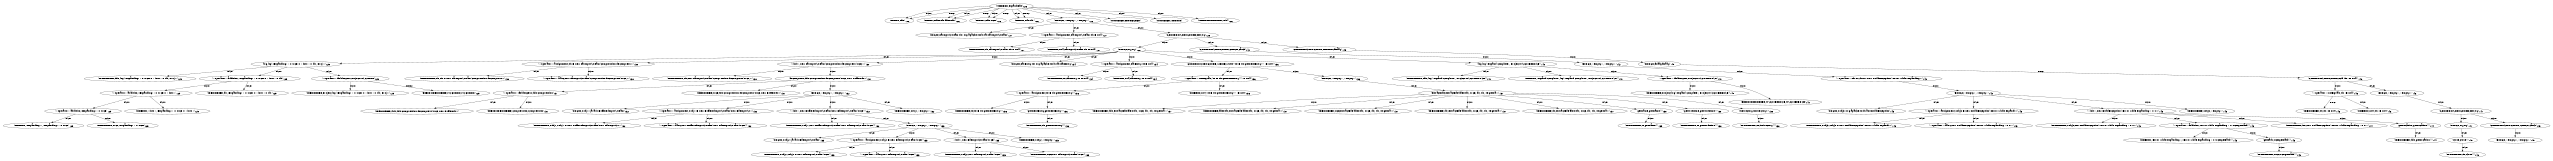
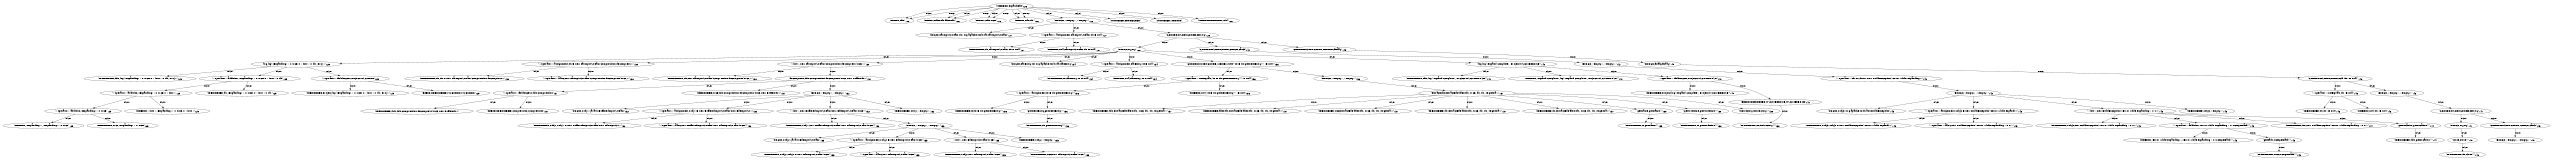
  digraph {
    fontname="DejaVu Serif"
    node [fontname="DejaVu Serif"]
    edge [fontname="DejaVu Serif"]
    n1 [label=<(METHOD,expandFile)<SUB>126</SUB>>]
    n2 [label=<(PARAM,this)<SUB>126</SUB>>]
    n3 [label=<(PARAM,FileUtils fileUtils)<SUB>126</SUB>>]
    n4 [label=<(PARAM,File srcF)<SUB>126</SUB>>]
    n5 [label=<(PARAM,File dir)<SUB>126</SUB>>]
    n6 [label=<(BLOCK,&lt;empty&gt;,&lt;empty&gt;)<SUB>126</SUB>>]
    n7 [label=<(MODIFIER,PROTECTED)>]
    n8 [label=<(MODIFIER,VIRTUAL)>]
    n9 [label=<(METHOD_RETURN,void)<SUB>126</SUB>>]
    n10 [label=<(LOCAL,TarInputStream tis: org.apache.tools.tar.TarInputStream)<SUB>127</SUB>>]
    n11 [label=<(&lt;operator&gt;.assignment,TarInputStream tis = null)<SUB>127</SUB>>]
    n12 [label=<(CONTROL_STRUCTURE,TRY,try)<SUB>128</SUB>>]
    n13 [label=<(IDENTIFIER,tis,TarInputStream tis = null)<SUB>127</SUB>>]
    n14 [label=<(LITERAL,null,TarInputStream tis = null)<SUB>127</SUB>>]
    n15 [label=<(BLOCK,try,try)<SUB>128</SUB>>]
    n16 [label=<(CONTROL_STRUCTURE,CATCH,catch)<SUB>142</SUB>>]
    n17 [label=<(CONTROL_STRUCTURE,FINALLY,finally)<SUB>145</SUB>>]
    n18 [label=<(log,log(&quot;Expanding: &quot; + srcF + &quot; into &quot; + dir, Proj...)<SUB>129</SUB>>]
    n19 [label=<(&lt;operator&gt;.assignment,tis = new TarInputStream(compression.decompress...)<SUB>130</SUB>>]
    n20 [label=<(&lt;init&gt;,new TarInputStream(compression.decompress(srcF,...)<SUB>130</SUB>>]
    n21 [label=<(LOCAL,TarEntry te: org.apache.tools.tar.TarEntry)<SUB>134</SUB>>]
    n22 [label=<(&lt;operator&gt;.assignment,TarEntry te = null)<SUB>134</SUB>>]
    n23 [label=<(CONTROL_STRUCTURE,WHILE,while ((te = tis.getNextEntry()) != null))<SUB>136</SUB>>]
    n24 [label=<(log,log(&quot;expand complete&quot;, Project.MSG_VERBOSE))<SUB>140</SUB>>]
    n25 [label=<(BLOCK,&lt;empty&gt;,&lt;empty&gt;)<SUB>142</SUB>>]
    n26 [label=<(BLOCK,finally,finally)<SUB>145</SUB>>]
    n27 [label=<(IDENTIFIER,this,log(&quot;Expanding: &quot; + srcF + &quot; into &quot; + dir, Proj...)<SUB>129</SUB>>]
    n28 [label=<(&lt;operator&gt;.addition,&quot;Expanding: &quot; + srcF + &quot; into &quot; + dir)<SUB>129</SUB>>]
    n29 [label=<(&lt;operator&gt;.fieldAccess,Project.MSG_INFO)<SUB>129</SUB>>]
    n30 [label=<(IDENTIFIER,tis,tis = new TarInputStream(compression.decompress...)<SUB>130</SUB>>]
    n31 [label=<(&lt;operator&gt;.alloc,new TarInputStream(compression.decompress(srcF,...)<SUB>130</SUB>>]
    n32 [label=<(IDENTIFIER,tis,new TarInputStream(compression.decompress(srcF,...)<SUB>130</SUB>>]
    n33 [label=<(decompress,this.compression.decompress(srcF, new BufferedI...)<SUB>131</SUB>>]
    n34 [label=<(IDENTIFIER,te,TarEntry te = null)<SUB>134</SUB>>]
    n35 [label=<(LITERAL,null,TarEntry te = null)<SUB>134</SUB>>]
    n36 [label=<(&lt;operator&gt;.notEquals,(te = tis.getNextEntry()) != null)<SUB>136</SUB>>]
    n37 [label=<(BLOCK,&lt;empty&gt;,&lt;empty&gt;)<SUB>136</SUB>>]
    n38 [label=<(IDENTIFIER,this,log(&quot;expand complete&quot;, Project.MSG_VERBOSE))<SUB>140</SUB>>]
    n39 [label=<(LITERAL,&quot;expand complete&quot;,log(&quot;expand complete&quot;, Project.MSG_VERBOSE))<SUB>140</SUB>>]
    n40 [label=<(&lt;operator&gt;.fieldAccess,Project.MSG_VERBOSE)<SUB>140</SUB>>]
    n41 [label=<(&lt;operator&gt;.addition,&quot;Expanding: &quot; + srcF + &quot; into &quot;)<SUB>129</SUB>>]
    n42 [label=<(IDENTIFIER,dir,&quot;Expanding: &quot; + srcF + &quot; into &quot; + dir)<SUB>129</SUB>>]
    n43 [label=<(IDENTIFIER,Project,log(&quot;Expanding: &quot; + srcF + &quot; into &quot; + dir, Proj...)<SUB>129</SUB>>]
    n44 [label=<(FIELD_IDENTIFIER,MSG_INFO,MSG_INFO)<SUB>129</SUB>>]
    n45 [label=<(&lt;operator&gt;.addition,&quot;Expanding: &quot; + srcF)<SUB>129</SUB>>]
    n46 [label=<(LITERAL,&quot; into &quot;,&quot;Expanding: &quot; + srcF + &quot; into &quot;)<SUB>129</SUB>>]
    n47 [label=<(LITERAL,&quot;Expanding: &quot;,&quot;Expanding: &quot; + srcF)<SUB>129</SUB>>]
    n48 [label=<(IDENTIFIER,srcF,&quot;Expanding: &quot; + srcF)<SUB>129</SUB>>]
    n49 [label=<(&lt;operator&gt;.fieldAccess,this.compression)<SUB>131</SUB>>]
    n50 [label=<(IDENTIFIER,srcF,this.compression.decompress(srcF, new BufferedI...)<SUB>131</SUB>>]
    n51 [label=<(BLOCK,&lt;empty&gt;,&lt;empty&gt;)<SUB>132</SUB>>]
    n52 [label=<(IDENTIFIER,this,this.compression.decompress(srcF, new BufferedI...)>]
    n53 [label=<(FIELD_IDENTIFIER,compression,compression)<SUB>131</SUB>>]
    n54 [label=<(LOCAL,$obj1: java.io.BufferedInputStream)<SUB>132</SUB>>]
    n55 [label=<(&lt;operator&gt;.assignment,$obj1 = new BufferedInputStream(new FileInputSt...)<SUB>132</SUB>>]
    n56 [label=<(&lt;init&gt;,new BufferedInputStream(new FileInputStream(srcF)))<SUB>132</SUB>>]
    n57 [label=<(IDENTIFIER,$obj1,&lt;empty&gt;)<SUB>132</SUB>>]
    n58 [label=<(IDENTIFIER,$obj1,$obj1 = new BufferedInputStream(new FileInputSt...)<SUB>132</SUB>>]
    n59 [label=<(&lt;operator&gt;.alloc,new BufferedInputStream(new FileInputStream(srcF)))<SUB>132</SUB>>]
    n60 [label=<(IDENTIFIER,$obj1,new BufferedInputStream(new FileInputStream(srcF)))<SUB>132</SUB>>]
    n61 [label=<(BLOCK,&lt;empty&gt;,&lt;empty&gt;)<SUB>133</SUB>>]
    n62 [label=<(LOCAL,$obj2: java.io.FileInputStream)<SUB>133</SUB>>]
    n63 [label=<(&lt;operator&gt;.assignment,$obj2 = new FileInputStream(srcF))<SUB>133</SUB>>]
    n64 [label=<(&lt;init&gt;,new FileInputStream(srcF))<SUB>133</SUB>>]
    n65 [label=<(IDENTIFIER,$obj2,&lt;empty&gt;)<SUB>133</SUB>>]
    n66 [label=<(IDENTIFIER,$obj2,$obj2 = new FileInputStream(srcF))<SUB>133</SUB>>]
    n67 [label=<(&lt;operator&gt;.alloc,new FileInputStream(srcF))<SUB>133</SUB>>]
    n68 [label=<(IDENTIFIER,$obj2,new FileInputStream(srcF))<SUB>133</SUB>>]
    n69 [label=<(IDENTIFIER,srcF,new FileInputStream(srcF))<SUB>133</SUB>>]
    n70 [label=<(&lt;operator&gt;.assignment,te = tis.getNextEntry())<SUB>136</SUB>>]
    n71 [label=<(LITERAL,null,(te = tis.getNextEntry()) != null)<SUB>136</SUB>>]
    n72 [label=<(extractFile,extractFile(fileUtils, srcF, dir, tis, te.getNa...)<SUB>137</SUB>>]
    n73 [label=<(IDENTIFIER,te,te = tis.getNextEntry())<SUB>136</SUB>>]
    n74 [label=<(getNextEntry,getNextEntry())<SUB>136</SUB>>]
    n75 [label=<(IDENTIFIER,tis,getNextEntry())<SUB>136</SUB>>]
    n76 [label=<(IDENTIFIER,this,extractFile(fileUtils, srcF, dir, tis, te.getNa...)<SUB>137</SUB>>]
    n77 [label=<(IDENTIFIER,fileUtils,extractFile(fileUtils, srcF, dir, tis, te.getNa...)<SUB>137</SUB>>]
    n78 [label=<(IDENTIFIER,srcF,extractFile(fileUtils, srcF, dir, tis, te.getNa...)<SUB>137</SUB>>]
    n79 [label=<(IDENTIFIER,dir,extractFile(fileUtils, srcF, dir, tis, te.getNa...)<SUB>137</SUB>>]
    n80 [label=<(IDENTIFIER,tis,extractFile(fileUtils, srcF, dir, tis, te.getNa...)<SUB>137</SUB>>]
    n81 [label=<(getName,getName())<SUB>138</SUB>>]
    n82 [label=<(getModTime,getModTime())<SUB>138</SUB>>]
    n83 [label=<(isDirectory,isDirectory())<SUB>138</SUB>>]
    n84 [label=<(IDENTIFIER,te,getName())<SUB>139</SUB>>]
    n85 [label=<(IDENTIFIER,te,getModTime())<SUB>138</SUB>>]
    n86 [label=<(IDENTIFIER,te,isDirectory())<SUB>138</SUB>>]
    n87 [label=<(IDENTIFIER,Project,log(&quot;expand complete&quot;, Project.MSG_VERBOSE))<SUB>140</SUB>>]
    n88 [label=<(FIELD_IDENTIFIER,MSG_VERBOSE,MSG_VERBOSE)<SUB>140</SUB>>]
    n89 [label=<(&lt;operator&gt;.throw,throw new BuildException(&quot;Error while expanding...)<SUB>143</SUB>>]
    n90 [label=<(BLOCK,&lt;empty&gt;,&lt;empty&gt;)<SUB>143</SUB>>]
    n91 [label=<(LOCAL,$obj3: org.apache.tools.ant.BuildException)<SUB>143</SUB>>]
    n92 [label=<(&lt;operator&gt;.assignment,$obj3 = new BuildException(&quot;Error while expandi...)<SUB>143</SUB>>]
    n93 [label=<(&lt;init&gt;,new BuildException(&quot;Error while expanding &quot; + s...)<SUB>143</SUB>>]
    n94 [label=<(IDENTIFIER,$obj3,&lt;empty&gt;)<SUB>143</SUB>>]
    n95 [label=<(IDENTIFIER,$obj3,$obj3 = new BuildException(&quot;Error while expandi...)<SUB>143</SUB>>]
    n96 [label=<(&lt;operator&gt;.alloc,new BuildException(&quot;Error while expanding &quot; + s...)<SUB>143</SUB>>]
    n97 [label=<(IDENTIFIER,$obj3,new BuildException(&quot;Error while expanding &quot; + s...)<SUB>143</SUB>>]
    n98 [label=<(&lt;operator&gt;.addition,&quot;Error while expanding &quot; + srcF.getPath())<SUB>143</SUB>>]
    n99 [label=<(IDENTIFIER,ioe,new BuildException(&quot;Error while expanding &quot; + s...)<SUB>144</SUB>>]
    n100 [label=<(getLocation,getLocation())<SUB>144</SUB>>]
    n101 [label=<(LITERAL,&quot;Error while expanding &quot;,&quot;Error while expanding &quot; + srcF.getPath())<SUB>143</SUB>>]
    n102 [label=<(getPath,srcF.getPath())<SUB>143</SUB>>]
    n103 [label=<(IDENTIFIER,this,getLocation())<SUB>144</SUB>>]
    n104 [label=<(IDENTIFIER,srcF,srcF.getPath())<SUB>143</SUB>>]
    n105 [label=<(CONTROL_STRUCTURE,IF,if (tis != null))<SUB>146</SUB>>]
    n106 [label=<(&lt;operator&gt;.notEquals,tis != null)<SUB>146</SUB>>]
    n107 [label=<(BLOCK,&lt;empty&gt;,&lt;empty&gt;)<SUB>146</SUB>>]
    n108 [label=<(IDENTIFIER,tis,tis != null)<SUB>146</SUB>>]
    n109 [label=<(LITERAL,null,tis != null)<SUB>146</SUB>>]
    n110 [label=<(CONTROL_STRUCTURE,TRY,try)<SUB>147</SUB>>]
    n111 [label=<(BLOCK,try,try)<SUB>147</SUB>>]
    n112 [label=<(CONTROL_STRUCTURE,CATCH,catch)<SUB>149</SUB>>]
    n113 [label=<(close,close())<SUB>148</SUB>>]
    n114 [label=<(BLOCK,&lt;empty&gt;,&lt;empty&gt;)<SUB>149</SUB>>]
    n115 [label=<(IDENTIFIER,tis,close())<SUB>148</SUB>>]
    n1 -> n2 [label="AST: "]
    n1 -> n2 [label="DDG: "]
    n1 -> n3 [label="AST: "]
    n1 -> n3 [label="DDG: "]
    n1 -> n4 [label="AST: "]
    n1 -> n4 [label="DDG: "]
    n1 -> n5 [label="AST: "]
    n1 -> n5 [label="DDG: "]
    n1 -> n6 [label="AST: "]
    n1 -> n7 [label="AST: "]
    n1 -> n8 [label="AST: "]
    n1 -> n9 [label="AST: "]
    n6 -> n10 [label="AST: "]
    n6 -> n11 [label="AST: "]
    n6 -> n12 [label="AST: "]
    n11 -> n13 [label="AST: "]
    n11 -> n14 [label="AST: "]
    n12 -> n15 [label="AST: "]
    n12 -> n16 [label="AST: "]
    n12 -> n17 [label="AST: "]
    n15 -> n18 [label="AST: "]
    n15 -> n19 [label="AST: "]
    n15 -> n20 [label="AST: "]
    n15 -> n21 [label="AST: "]
    n15 -> n22 [label="AST: "]
    n15 -> n23 [label="AST: "]
    n15 -> n24 [label="AST: "]
    n16 -> n25 [label="AST: "]
    n17 -> n26 [label="AST: "]
    n18 -> n27 [label="AST: "]
    n18 -> n28 [label="AST: "]
    n18 -> n29 [label="AST: "]
    n19 -> n30 [label="AST: "]
    n19 -> n31 [label="AST: "]
    n20 -> n32 [label="AST: "]
    n20 -> n33 [label="AST: "]
    n22 -> n34 [label="AST: "]
    n22 -> n35 [label="AST: "]
    n23 -> n36 [label="AST: "]
    n23 -> n37 [label="AST: "]
    n24 -> n38 [label="AST: "]
    n24 -> n39 [label="AST: "]
    n24 -> n40 [label="AST: "]
    n25 -> n89 [label="AST: "]
    n26 -> n105 [label="DDG: "]
    n28 -> n41 [label="AST: "]
    n28 -> n42 [label="AST: "]
    n29 -> n43 [label="AST: "]
-   n29 -> n44 [label="DDG: "]
+   n29 -> n44 [label="AST: "]
    n33 -> n49 [label="AST: "]
    n33 -> n50 [label="AST: "]
    n33 -> n51 [label="AST: "]
    n36 -> n70 [label="AST: "]
    n36 -> n71 [label="AST: "]
    n37 -> n72 [label="AST: "]
    n40 -> n87 [label="AST: "]
    n40 -> n88 [label="AST: "]
    n41 -> n45 [label="AST: "]
    n41 -> n46 [label="AST: "]
    n45 -> n47 [label="AST: "]
    n45 -> n48 [label="AST: "]
    n49 -> n52 [label="AST: "]
    n49 -> n53 [label="AST: "]
    n51 -> n54 [label="AST: "]
    n51 -> n55 [label="AST: "]
    n51 -> n56 [label="AST: "]
    n51 -> n57 [label="AST: "]
    n55 -> n58 [label="AST: "]
    n55 -> n59 [label="AST: "]
    n56 -> n60 [label="AST: "]
    n56 -> n61 [label="AST: "]
    n61 -> n62 [label="AST: "]
    n61 -> n63 [label="AST: "]
    n61 -> n64 [label="AST: "]
    n61 -> n65 [label="AST: "]
    n63 -> n66 [label="AST: "]
    n63 -> n67 [label="AST: "]
    n64 -> n68 [label="AST: "]
    n64 -> n69 [label="AST: "]
    n70 -> n73 [label="AST: "]
    n70 -> n74 [label="AST: "]
    n72 -> n76 [label="AST: "]
    n72 -> n77 [label="AST: "]
    n72 -> n78 [label="AST: "]
    n72 -> n79 [label="AST: "]
    n72 -> n80 [label="AST: "]
    n72 -> n81 [label="AST: "]
    n72 -> n82 [label="AST: "]
    n72 -> n83 [label="AST: "]
    n74 -> n75 [label="AST: "]
    n81 -> n84 [label="AST: "]
    n82 -> n85 [label="AST: "]
-   n83 -> n86 [label="AST: "]
+   n88 -> n86 [label="AST: "]
    n89 -> n90 [label="AST: "]
    n90 -> n91 [label="AST: "]
    n90 -> n92 [label="AST: "]
    n90 -> n93 [label="AST: "]
    n90 -> n94 [label="AST: "]
    n92 -> n95 [label="AST: "]
    n92 -> n96 [label="AST: "]
    n93 -> n97 [label="AST: "]
    n93 -> n98 [label="AST: "]
    n93 -> n99 [label="AST: "]
    n93 -> n100 [label="AST: "]
    n98 -> n101 [label="AST: "]
    n98 -> n102 [label="AST: "]
    n100 -> n103 [label="AST: "]
    n102 -> n104 [label="AST: "]
    n105 -> n106 [label="AST: "]
    n105 -> n107 [label="AST: "]
-   n106 -> n108 [label="DDG: "]
+   n106 -> n108 [label="AST: "]
    n106 -> n109 [label="AST: "]
    n107 -> n110 [label="AST: "]
    n110 -> n111 [label="AST: "]
    n110 -> n112 [label="AST: "]
    n111 -> n113 [label="AST: "]
    n112 -> n114 [label="AST: "]
    n113 -> n115 [label="AST: "]
  }
